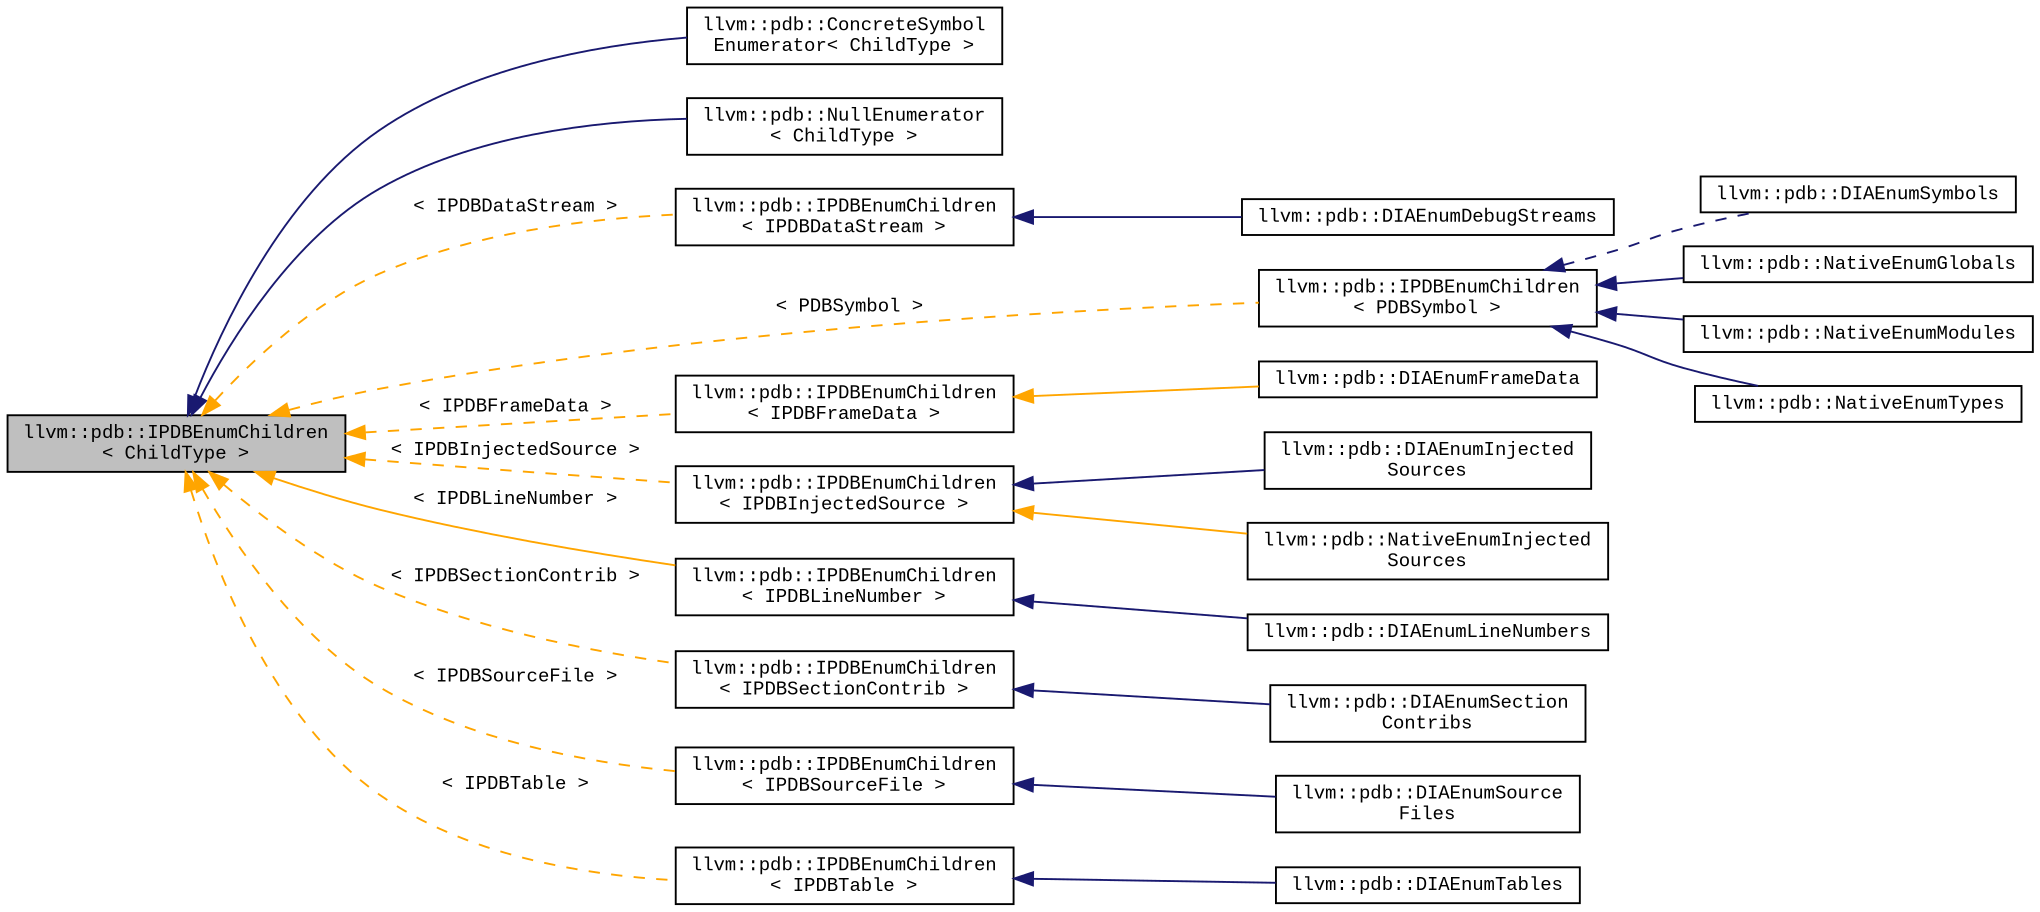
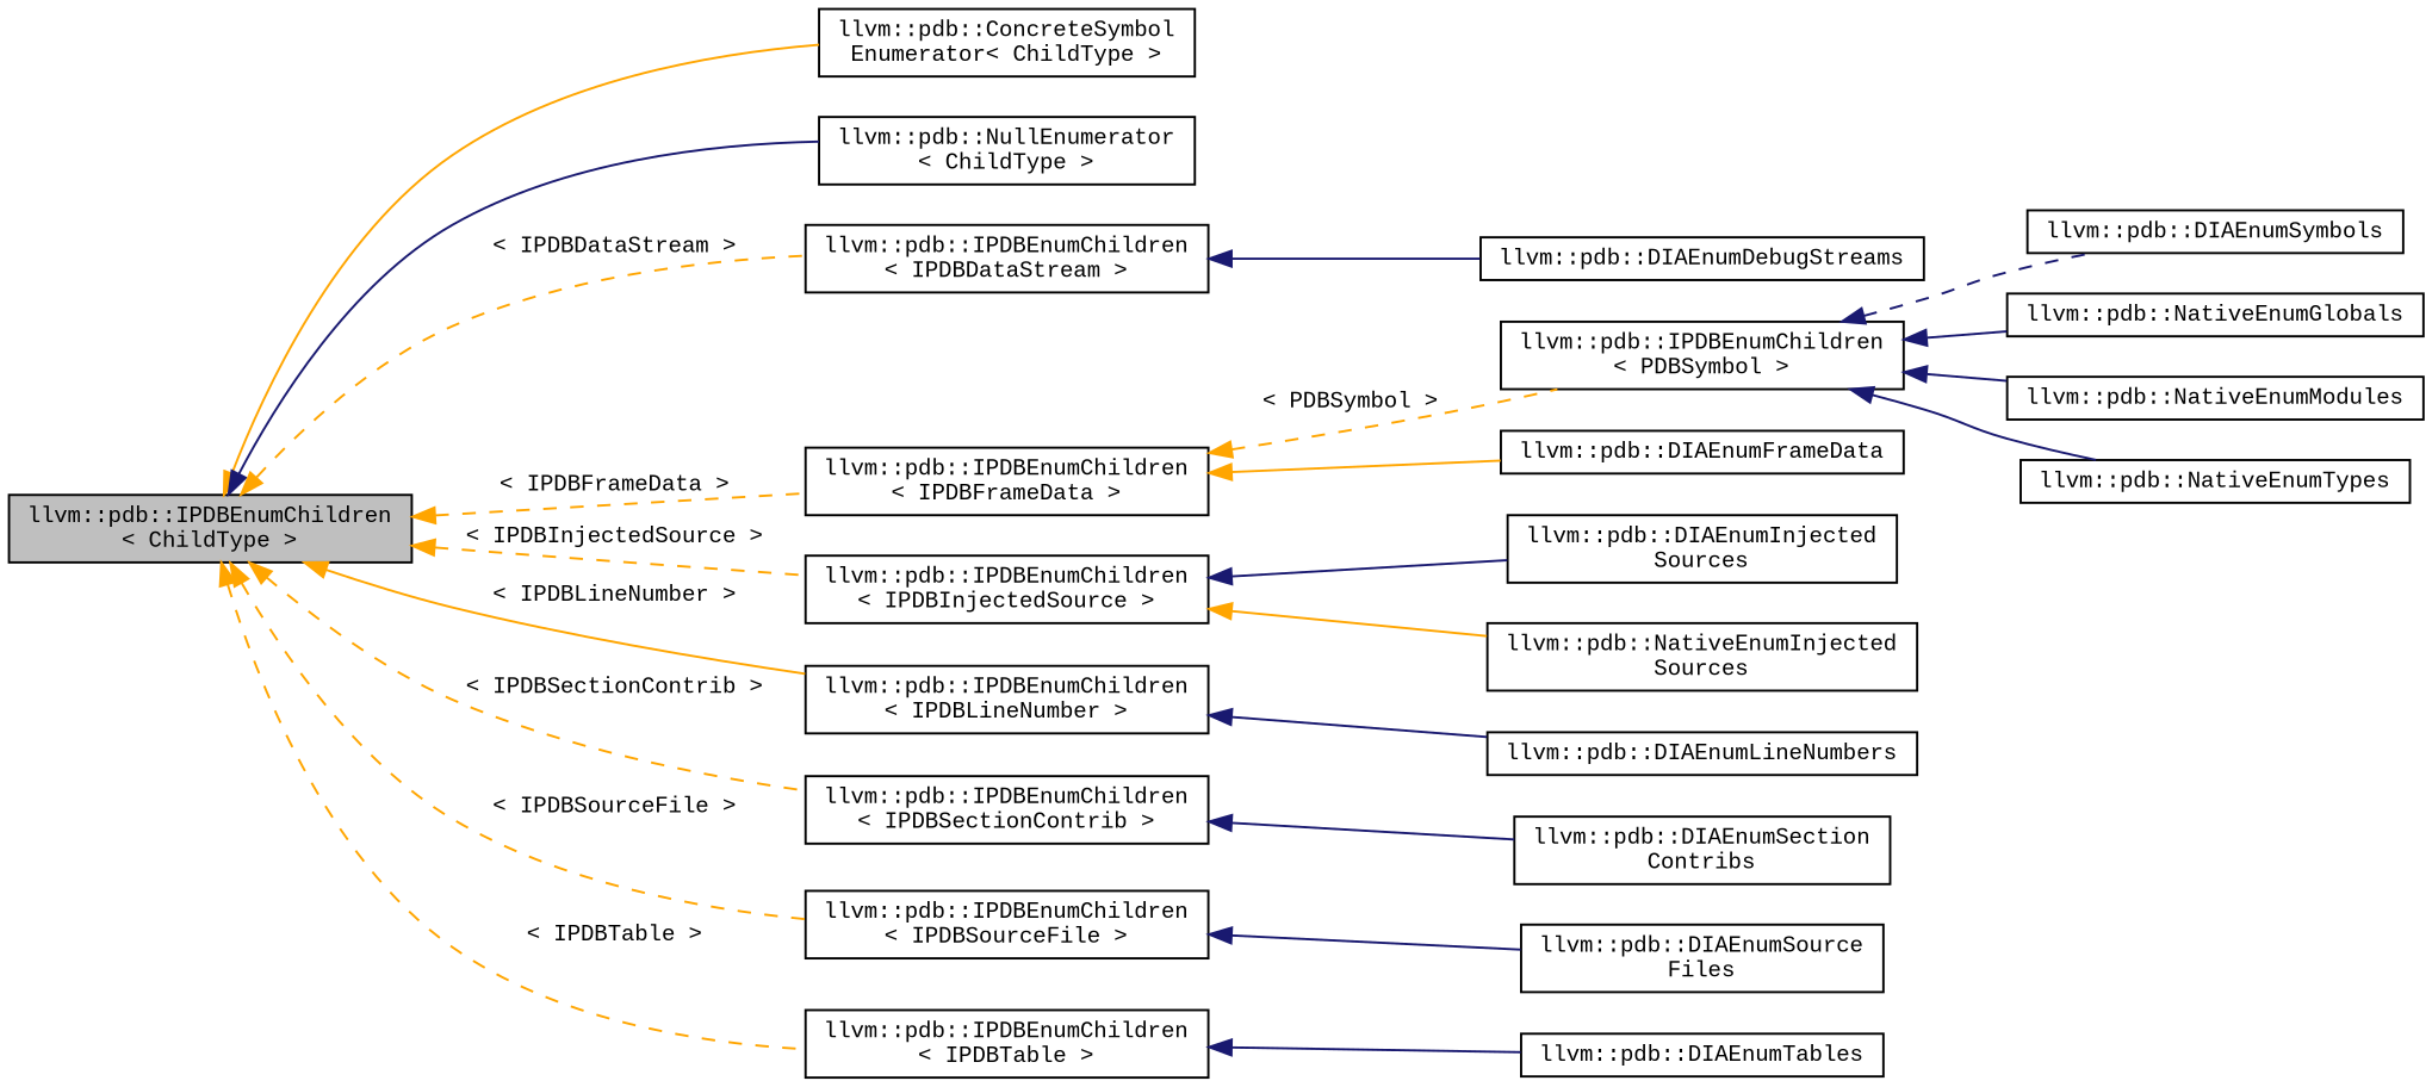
  digraph {
    fontname="Liberation Mono"
    rankdir=LR
    node [color=black fontname="Liberation Mono" fontsize=10 shape=box]
    edge [color=midnightblue dir=back fontname="Liberation Mono" fontsize=10 labelfontname=Helvetica labelfontsize=10 style=solid]
    n1 [fillcolor=grey75 fontcolor=black height=0.2 label="llvm::pdb::IPDBEnumChildren\l\< ChildType \>" style=filled width=0.4]
    n2 [height=0.2 label="llvm::pdb::ConcreteSymbol\lEnumerator\< ChildType \>" width=0.4]
    n3 [height=0.2 label="llvm::pdb::NullEnumerator\l\< ChildType \>" width=0.4]
    n4 [height=0.2 label="llvm::pdb::IPDBEnumChildren\l\< IPDBDataStream \>" width=0.4]
    n5 [height=0.2 label="llvm::pdb::IPDBEnumChildren\l\< IPDBFrameData \>" width=0.4]
    n6 [height=0.2 label="llvm::pdb::IPDBEnumChildren\l\< IPDBInjectedSource \>" width=0.4]
    n7 [height=0.2 label="llvm::pdb::IPDBEnumChildren\l\< IPDBLineNumber \>" width=0.4]
    n8 [height=0.2 label="llvm::pdb::IPDBEnumChildren\l\< IPDBSectionContrib \>" width=0.4]
    n9 [height=0.2 label="llvm::pdb::IPDBEnumChildren\l\< IPDBSourceFile \>" width=0.4]
    n10 [height=0.2 label="llvm::pdb::IPDBEnumChildren\l\< PDBSymbol \>" width=0.4]
    n11 [height=0.2 label="llvm::pdb::IPDBEnumChildren\l\< IPDBTable \>" width=0.4]
    n12 [height=0.2 label="llvm::pdb::DIAEnumDebugStreams" width=0.4]
    n13 [height=0.2 label="llvm::pdb::DIAEnumFrameData" width=0.4]
    n14 [height=0.2 label="llvm::pdb::DIAEnumInjected\lSources" width=0.4]
    n15 [height=0.2 label="llvm::pdb::NativeEnumInjected\lSources" width=0.4]
    n16 [height=0.2 label="llvm::pdb::DIAEnumLineNumbers" width=0.4]
    n17 [height=0.2 label="llvm::pdb::DIAEnumSection\lContribs" width=0.4]
    n18 [height=0.2 label="llvm::pdb::DIAEnumSource\lFiles" width=0.4]
    n19 [height=0.2 label="llvm::pdb::DIAEnumSymbols" width=0.4]
    n20 [height=0.2 label="llvm::pdb::NativeEnumGlobals" width=0.4]
    n21 [height=0.2 label="llvm::pdb::NativeEnumModules" width=0.4]
    n22 [height=0.2 label="llvm::pdb::NativeEnumTypes" width=0.4]
    n23 [height=0.2 label="llvm::pdb::DIAEnumTables" width=0.4]
-   n1 -> n2
+   n1 -> n2 [color=orange]
    n1 -> n3
    n1 -> n4 [color=orange label=" \< IPDBDataStream \>" style=dashed]
    n1 -> n5 [color=orange label=" \< IPDBFrameData \>" style=dashed]
    n1 -> n6 [color=orange label=" \< IPDBInjectedSource \>" style=dashed]
    n1 -> n7 [color=orange label=" \< IPDBLineNumber \>"]
    n1 -> n8 [color=orange label=" \< IPDBSectionContrib \>" style=dashed]
    n1 -> n9 [color=orange label=" \< IPDBSourceFile \>" style=dashed]
-   n1 -> n10 [color=orange label=" \< PDBSymbol \>" style=dashed]
+   n5 -> n10 [color=orange label=" \< PDBSymbol \>" style=dashed]
    n1 -> n11 [color=orange label=" \< IPDBTable \>" style=dashed]
    n4 -> n12
    n5 -> n13 [color=orange]
    n6 -> n14
    n6 -> n15 [color=orange]
    n7 -> n16
    n8 -> n17
    n9 -> n18
    n10 -> n19 [style=dashed]
    n10 -> n20
    n10 -> n21
    n10 -> n22
    n11 -> n23
  }
